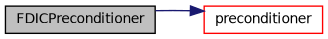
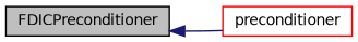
  digraph {
    rankdir=LR
    fontname="DejaVu Sans"
    node [fontname="DejaVu Sans" fontsize=10 shape=record]
    n1 [color=black fillcolor=grey75 fontcolor=black height=0.2 label=FDICPreconditioner style=filled width=0.4]
    n2 [color=red height=0.2 label=preconditioner width=0.4]
-   n2 -> n1 [color=midnightblue dir=back fontname="DejaVu Sans" fontsize=10 labelfontname=Helvetica labelfontsize=10 style=solid]
+   n1 -> n2 [color=midnightblue dir=back fontname="DejaVu Sans" fontsize=10 labelfontname=Helvetica labelfontsize=10 style=solid]
  }
